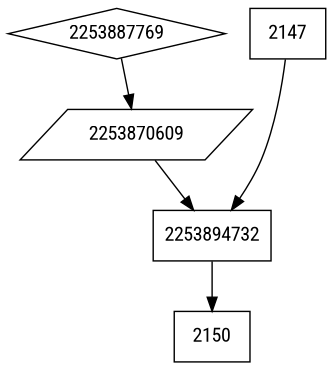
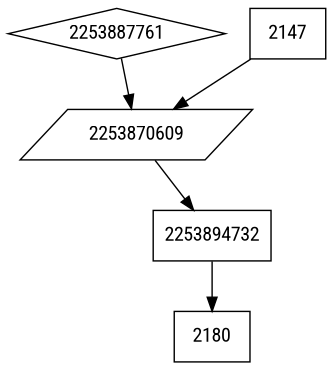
  strict digraph {
    fontname="Roboto Condensed"
    node [fontname="Roboto Condensed" shape=box]
    edge [fontname="Roboto Condensed"]
    2253870609 [shape=parallelogram]
    2147
    2253894732
-   2150
-   2253887769 [shape=diamond]
+   2150 [label=2180]
+   2253887769 [shape=diamond label=2253887761]
    2253870609 -> 2253894732
-   2147 -> 2253894732
+   2147 -> 2253870609
    2253894732 -> 2150
    2253887769 -> 2253870609
  }
